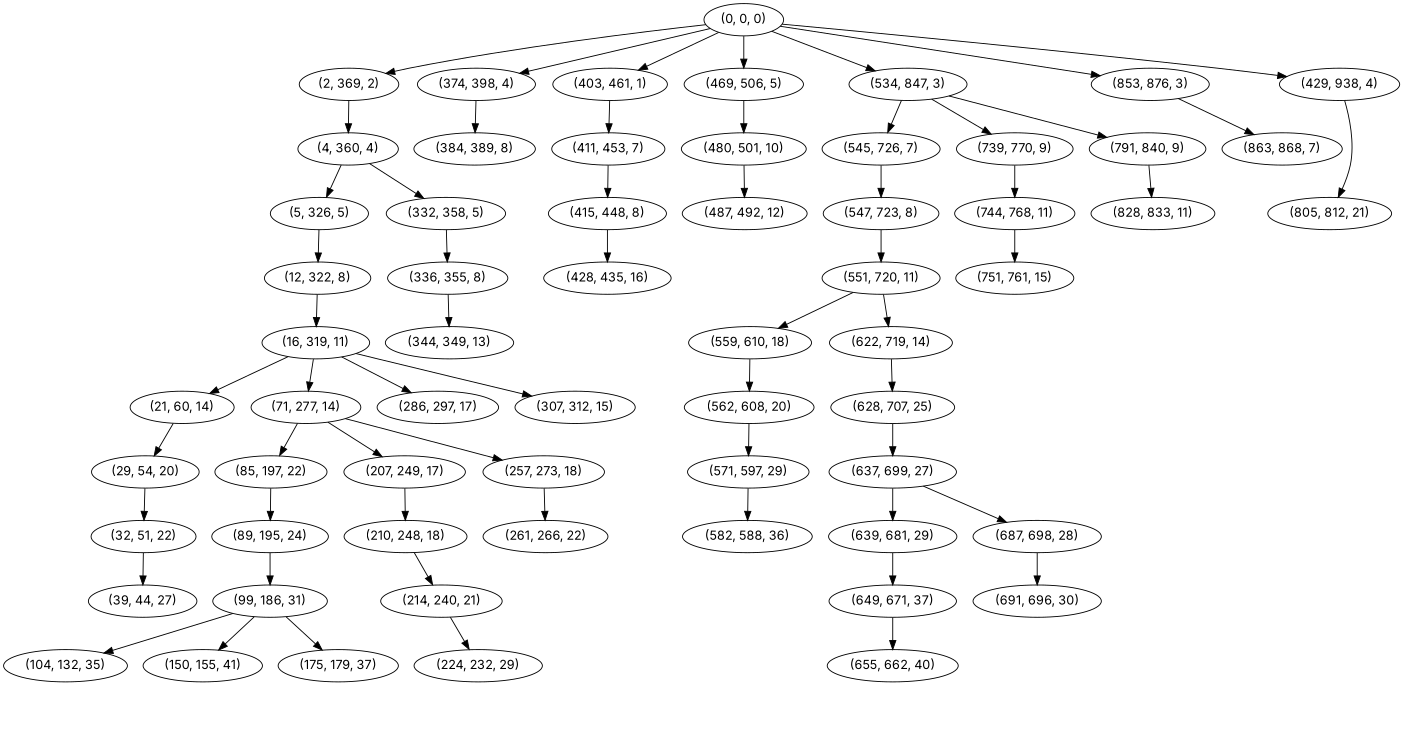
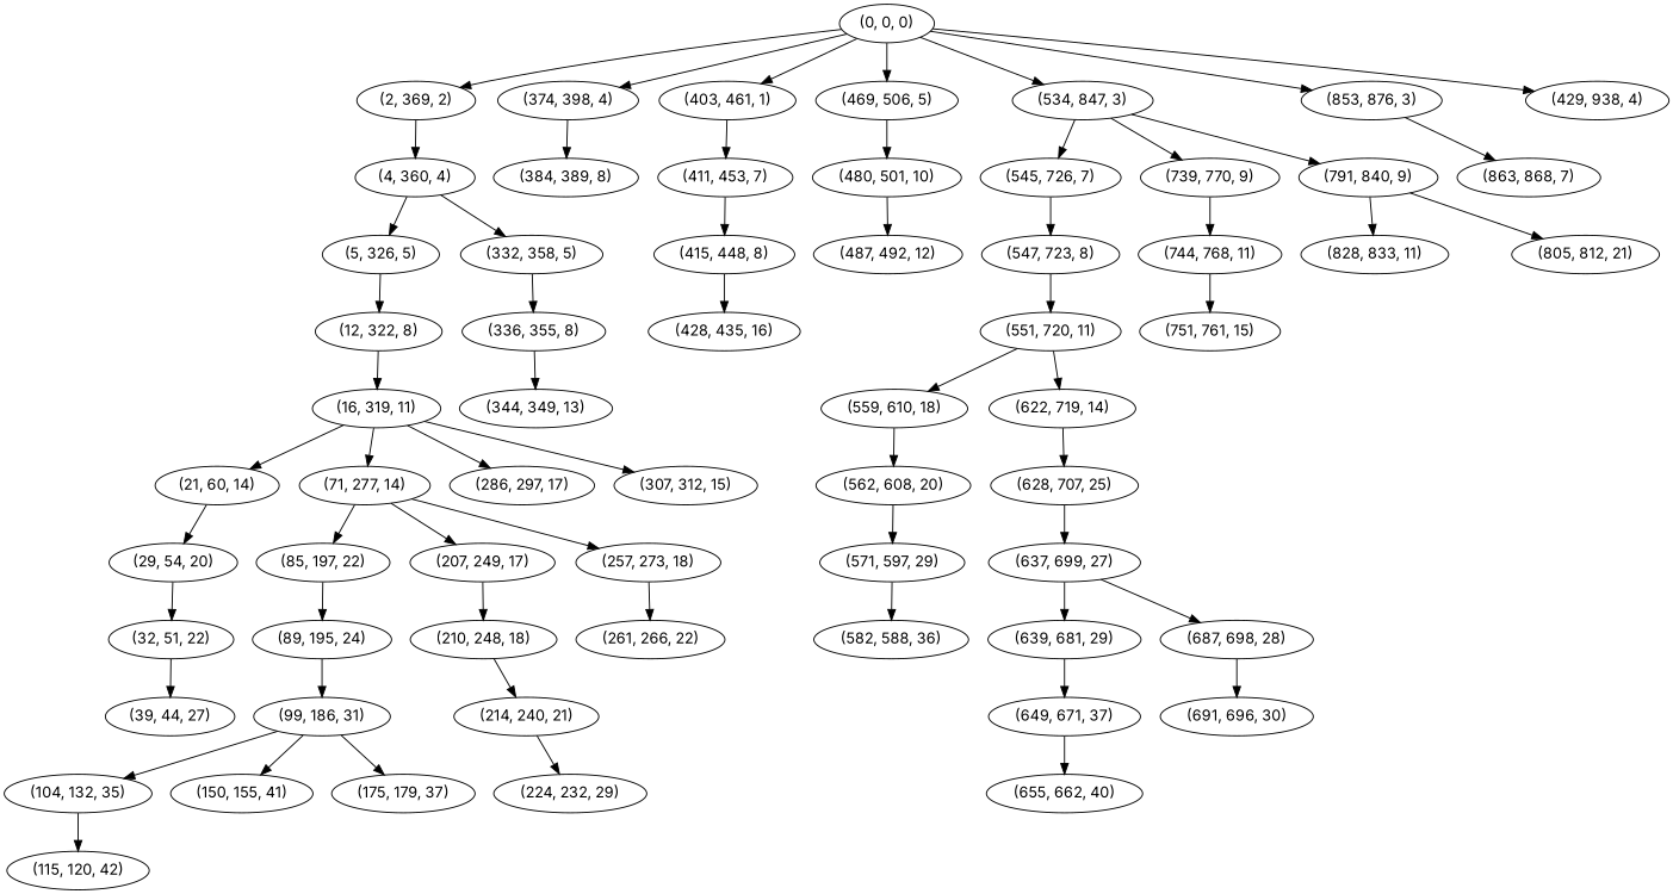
  digraph {
    fontname=Inter
    node [fontname=Inter]
    edge [fontname=Inter]
    n1 [label="(2, 369, 2)"]
    "(0, 0, 0)"
    "(374, 398, 4)"
    "(403, 461, 1)"
    "(469, 506, 5)"
    "(534, 847, 3)"
    "(853, 876, 3)"
    n8 [label="(429, 938, 4)"]
    "(4, 360, 4)"
    "(384, 389, 8)"
    "(411, 453, 7)"
    "(480, 501, 10)"
    "(545, 726, 7)"
    "(739, 770, 9)"
    "(791, 840, 9)"
    "(863, 868, 7)"
    "(5, 326, 5)"
    "(332, 358, 5)"
    "(12, 322, 8)"
    "(336, 355, 8)"
    "(16, 319, 11)"
    "(21, 60, 14)"
    "(71, 277, 14)"
    "(286, 297, 17)"
    "(307, 312, 15)"
    "(29, 54, 20)"
    "(85, 197, 22)"
    "(207, 249, 17)"
    "(257, 273, 18)"
    "(32, 51, 22)"
    "(39, 44, 27)"
    "(89, 195, 24)"
    "(210, 248, 18)"
    "(261, 266, 22)"
    "(99, 186, 31)"
    "(104, 132, 35)"
    "(150, 155, 41)"
    "(175, 179, 37)"
+   "(115, 120, 42)"
    "(214, 240, 21)"
    "(224, 232, 29)"
    "(344, 349, 13)"
    "(415, 448, 8)"
    "(428, 435, 16)"
    "(487, 492, 12)"
    "(547, 723, 8)"
    "(744, 768, 11)"
    "(805, 812, 21)"
    "(828, 833, 11)"
    "(551, 720, 11)"
    "(559, 610, 18)"
    n52 [label="(622, 719, 14)"]
    "(562, 608, 20)"
    n54 [label="(628, 707, 25)"]
    "(571, 597, 29)"
    "(582, 588, 36)"
    "(637, 699, 27)"
    "(639, 681, 29)"
    "(687, 698, 28)"
    "(649, 671, 37)"
    "(691, 696, 30)"
    "(655, 662, 40)"
    "(751, 761, 15)"
    n1 -> "(4, 360, 4)"
    "(0, 0, 0)" -> n1
    "(0, 0, 0)" -> "(374, 398, 4)"
    "(0, 0, 0)" -> "(403, 461, 1)"
    "(0, 0, 0)" -> "(469, 506, 5)"
    "(0, 0, 0)" -> "(534, 847, 3)"
    "(0, 0, 0)" -> "(853, 876, 3)"
    "(0, 0, 0)" -> n8
    "(374, 398, 4)" -> "(384, 389, 8)"
    "(403, 461, 1)" -> "(411, 453, 7)"
    "(469, 506, 5)" -> "(480, 501, 10)"
    "(534, 847, 3)" -> "(545, 726, 7)"
    "(534, 847, 3)" -> "(739, 770, 9)"
    "(534, 847, 3)" -> "(791, 840, 9)"
    "(853, 876, 3)" -> "(863, 868, 7)"
    "(4, 360, 4)" -> "(5, 326, 5)"
    "(4, 360, 4)" -> "(332, 358, 5)"
    "(411, 453, 7)" -> "(415, 448, 8)"
    "(480, 501, 10)" -> "(487, 492, 12)"
    "(545, 726, 7)" -> "(547, 723, 8)"
    "(739, 770, 9)" -> "(744, 768, 11)"
-   n8 -> "(805, 812, 21)"
+   "(791, 840, 9)" -> "(805, 812, 21)"
    "(791, 840, 9)" -> "(828, 833, 11)"
    "(5, 326, 5)" -> "(12, 322, 8)"
    "(332, 358, 5)" -> "(336, 355, 8)"
    "(12, 322, 8)" -> "(16, 319, 11)"
    "(336, 355, 8)" -> "(344, 349, 13)"
    "(16, 319, 11)" -> "(21, 60, 14)"
    "(16, 319, 11)" -> "(71, 277, 14)"
    "(16, 319, 11)" -> "(286, 297, 17)"
    "(16, 319, 11)" -> "(307, 312, 15)"
    "(21, 60, 14)" -> "(29, 54, 20)"
    "(71, 277, 14)" -> "(85, 197, 22)"
    "(71, 277, 14)" -> "(207, 249, 17)"
    "(71, 277, 14)" -> "(257, 273, 18)"
    "(29, 54, 20)" -> "(32, 51, 22)"
    "(85, 197, 22)" -> "(89, 195, 24)"
    "(207, 249, 17)" -> "(210, 248, 18)"
    "(257, 273, 18)" -> "(261, 266, 22)"
    "(32, 51, 22)" -> "(39, 44, 27)"
    "(89, 195, 24)" -> "(99, 186, 31)"
    "(210, 248, 18)" -> "(214, 240, 21)"
    "(99, 186, 31)" -> "(104, 132, 35)"
    "(99, 186, 31)" -> "(150, 155, 41)"
    "(99, 186, 31)" -> "(175, 179, 37)"
+   "(104, 132, 35)" -> "(115, 120, 42)"
    "(214, 240, 21)" -> "(224, 232, 29)"
    "(415, 448, 8)" -> "(428, 435, 16)"
    "(547, 723, 8)" -> "(551, 720, 11)"
    "(744, 768, 11)" -> "(751, 761, 15)"
    "(551, 720, 11)" -> "(559, 610, 18)"
    "(551, 720, 11)" -> n52
    "(559, 610, 18)" -> "(562, 608, 20)"
    n52 -> n54
    "(562, 608, 20)" -> "(571, 597, 29)"
    n54 -> "(637, 699, 27)"
    "(571, 597, 29)" -> "(582, 588, 36)"
    "(637, 699, 27)" -> "(639, 681, 29)"
    "(637, 699, 27)" -> "(687, 698, 28)"
    "(639, 681, 29)" -> "(649, 671, 37)"
    "(687, 698, 28)" -> "(691, 696, 30)"
    "(649, 671, 37)" -> "(655, 662, 40)"
  }
